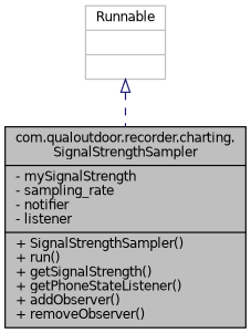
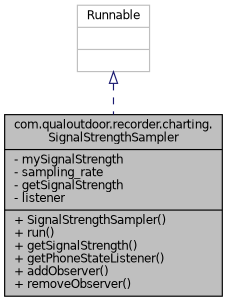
  digraph {
    node [fontname=Helvetica fontsize=10 shape=record style=filled]
-   n1 [color=black fillcolor=grey75 fontcolor=black height=0.2 label="{com.qualoutdoor.recorder.charting.\lSignalStrengthSampler\n|- mySignalStrength\l- sampling_rate\l- notifier\l- listener\l|+ SignalStrengthSampler()\l+ run()\l+ getSignalStrength()\l+ getPhoneStateListener()\l+ addObserver()\l+ removeObserver()\l}" width=0.4]
+   n1 [color=black fillcolor=grey75 fontcolor=black height=0.2 label="{com.qualoutdoor.recorder.charting.\lSignalStrengthSampler\n|- mySignalStrength\l- sampling_rate\l- getSignalStrength\l- listener\l|+ SignalStrengthSampler()\l+ run()\l+ getSignalStrength()\l+ getPhoneStateListener()\l+ addObserver()\l+ removeObserver()\l}" width=0.4]
    n2 [color=grey75 fillcolor=white height=0.2 label="{Runnable\n||}" width=0.4]
    n2 -> n1 [arrowtail=onormal color=midnightblue dir=back fontname=Helvetica fontsize=10 labelfontname=Helvetica labelfontsize=10 style=dashed]
  }
